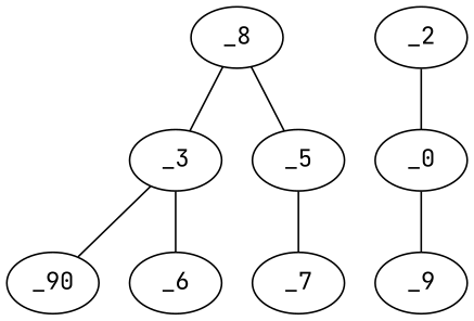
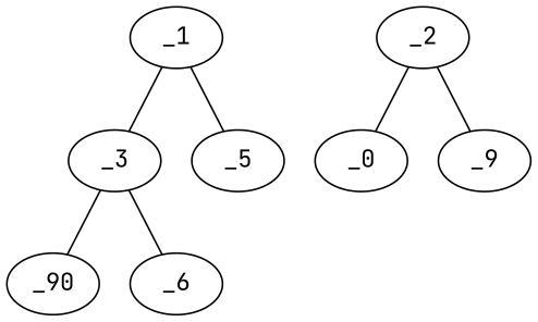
  graph {
    fontname="JetBrains Mono"
    node [charge=0 chem=1 fontname="JetBrains Mono" symbol="C  " x=5.4641 y=0]
    edge [fontname="JetBrains Mono" valence=1]
    _3 [y=-1]
-   _1 [label=_8]
+   _1
    _5 [x=6.3301 y=0.5]
    n4 [chem=5 label=_90 symbol="S  " x=4.5981 y=-1.5]
    _6 [chem=2 symbol="O  " x=7.1962]
-   _7 [chem=2 symbol="O  " x=6.3301 y=1.5]
    _2 [x=3.7321]
    n8 [label=_0 x=2.866 y=0.5]
    _9 [x=2 y=1]
    _3 -- n4
    _3 -- _6 [valence=2]
    _1 -- _3
    _1 -- _5
-   _5 -- _7
    _2 -- n8
-   n8 -- _9 [valence=3]
+   _2 -- _9 [valence=3]
  }
